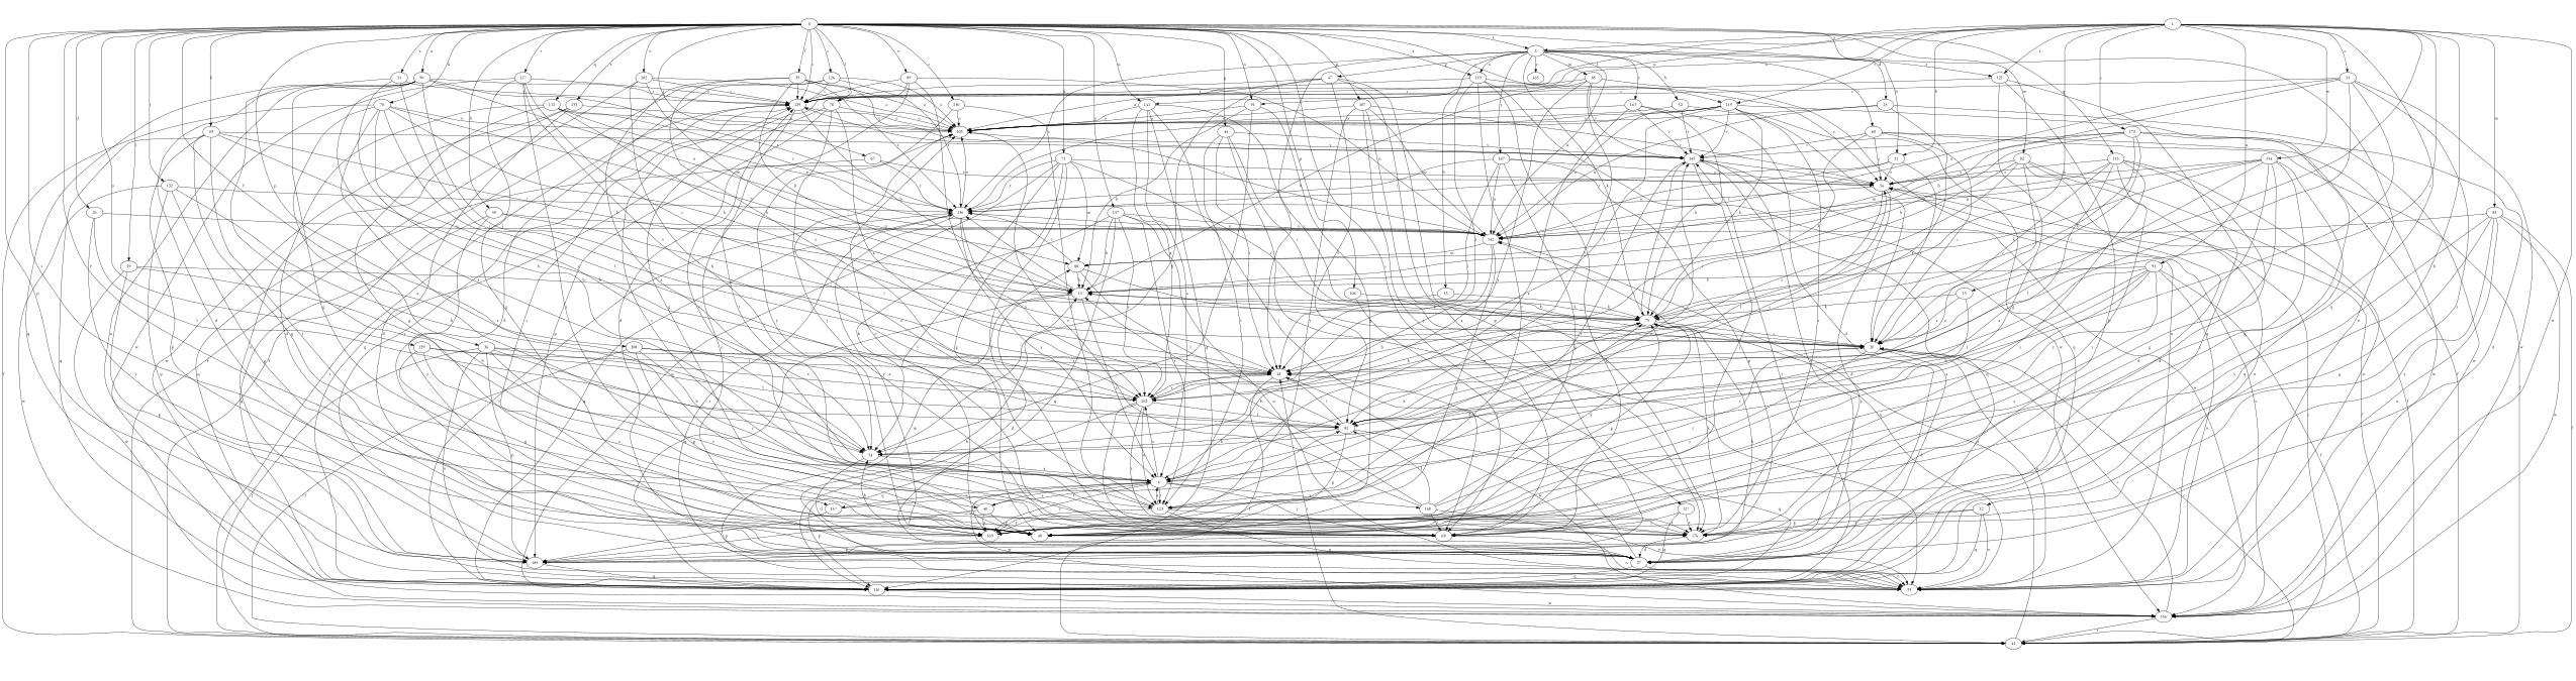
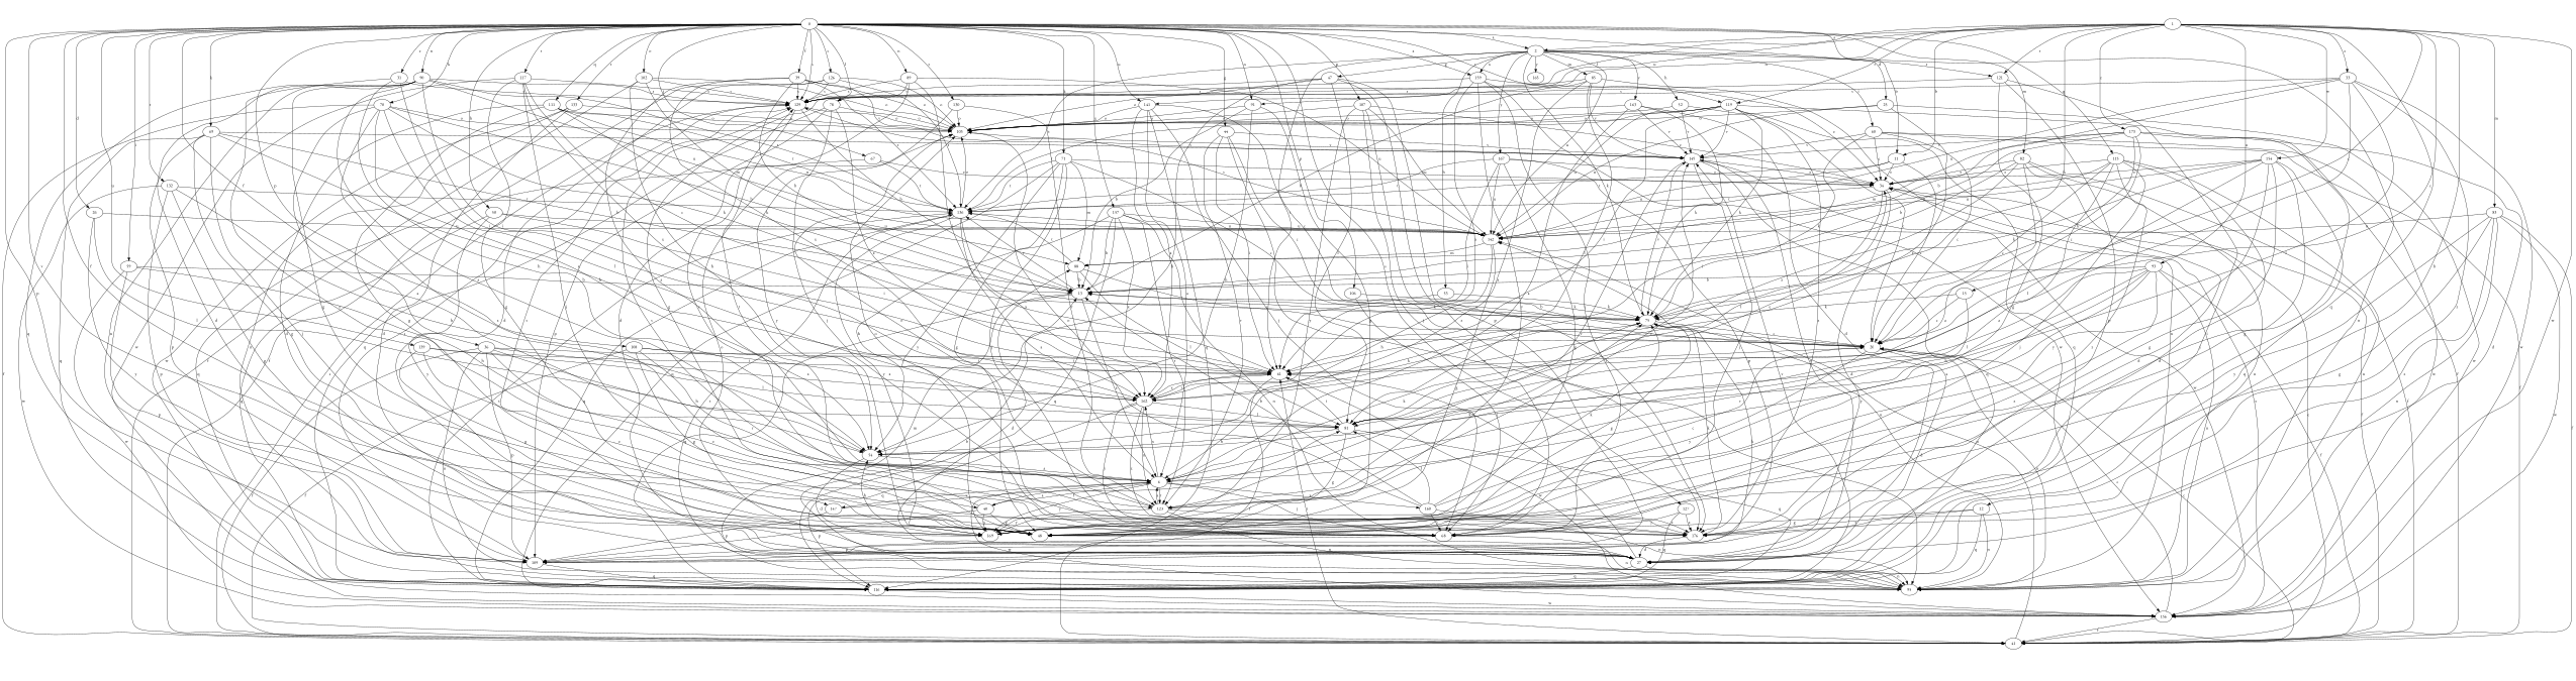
  strict digraph {
    fontname="EB Garamond"
    node [fontname="EB Garamond"]
    edge [fontname="EB Garamond"]
    0
    2
    11
    25
    26
    31
    36
    39
    40
    44
    50
    59
    67
    69
    70
    71
    78
    82
    89
    90
    91
    102
    106
    107
    108
    109
    111
    115
    117
    119
    126
    127
    129
    130
    132
    133
    139
    141
    147
    157
    159
    75
    121
    47
    52
    53
    60
    61
    85
    95
    136
    142
    163
    165
    167
    20
    34
    156
    162
    103
    169
    81
    176
    54
    41
    6
    13
    149
    48
    123
    116
    68
    88
    27
    1
    12
    15
    33
    83
    93
    154
    173
    160
    0 -> 2 [label=a]
    0 -> 11 [label=b]
    0 -> 25 [label=d]
    0 -> 26 [label=d]
    0 -> 31 [label=e]
    0 -> 36 [label=f]
    0 -> 39 [label=f]
    0 -> 40 [label=f]
    0 -> 44 [label=g]
    0 -> 50 [label=h]
    0 -> 59 [label=i]
    0 -> 67 [label=j]
    0 -> 69 [label=k]
    0 -> 70 [label=k]
    0 -> 71 [label=k]
    0 -> 78 [label=l]
    0 -> 82 [label=m]
    0 -> 89 [label=n]
    0 -> 90 [label=n]
    0 -> 91 [label=n]
    0 -> 102 [label=o]
    0 -> 106 [label=p]
    0 -> 107 [label=p]
    0 -> 108 [label=p]
    0 -> 109 [label=p]
    0 -> 111 [label=q]
    0 -> 115 [label=q]
    0 -> 117 [label=r]
    0 -> 119 [label=r]
    0 -> 126 [label=s]
    0 -> 127 [label=s]
    0 -> 129 [label=s]
    0 -> 130 [label=t]
    0 -> 132 [label=t]
    0 -> 133 [label=t]
    0 -> 139 [label=u]
    0 -> 141 [label=u]
    0 -> 147 [label=v]
    0 -> 157 [label=x]
    0 -> 159 [label=x]
    2 -> 159 [label=x]
    2 -> 75 [label=k]
    2 -> 121 [label=r]
    2 -> 47 [label=g]
    2 -> 52 [label=h]
    2 -> 53 [label=h]
    2 -> 60 [label=i]
    2 -> 61 [label=i]
    2 -> 85 [label=m]
    2 -> 95 [label=n]
    2 -> 136 [label=t]
    2 -> 142 [label=u]
    2 -> 163 [label=y]
    2 -> 165 [label=y]
    2 -> 167 [label=y]
    11 -> 136 [label=t]
    11 -> 142 [label=u]
    11 -> 20 [label=c]
    11 -> 34 [label=e]
    25 -> 142 [label=u]
    25 -> 156 [label=w]
    25 -> 162 [label=x]
    25 -> 103 [label=o]
    26 -> 142 [label=u]
    26 -> 169 [label=y]
    26 -> 81 [label=l]
    31 -> 129 [label=s]
    31 -> 61 [label=i]
    31 -> 176 [label=z]
    31 -> 54 [label=h]
    36 -> 109 [label=p]
    36 -> 61 [label=i]
    36 -> 95 [label=n]
    36 -> 162 [label=x]
    36 -> 176 [label=z]
    36 -> 54 [label=h]
    36 -> 41 [label=f]
    39 -> 129 [label=s]
    39 -> 136 [label=t]
    39 -> 162 [label=x]
    39 -> 103 [label=o]
    39 -> 6 [label=a]
    39 -> 13 [label=b]
    39 -> 149 [label=v]
    40 -> 109 [label=p]
    40 -> 129 [label=s]
    40 -> 169 [label=y]
    40 -> 6 [label=a]
    40 -> 48 [label=g]
    44 -> 61 [label=i]
    44 -> 95 [label=n]
    44 -> 20 [label=c]
    44 -> 149 [label=v]
    44 -> 123 [label=r]
    50 -> 61 [label=i]
    50 -> 142 [label=u]
    50 -> 169 [label=y]
    50 -> 116 [label=q]
    59 -> 109 [label=p]
    59 -> 156 [label=w]
    59 -> 54 [label=h]
    59 -> 13 [label=b]
    67 -> 136 [label=t]
    67 -> 34 [label=e]
    67 -> 116 [label=q]
    69 -> 109 [label=p]
    69 -> 162 [label=x]
    69 -> 13 [label=b]
    69 -> 149 [label=v]
    69 -> 48 [label=g]
    69 -> 116 [label=q]
    69 -> 68 [label=j]
    70 -> 75 [label=k]
    70 -> 103 [label=o]
    70 -> 81 [label=l]
    70 -> 176 [label=z]
    70 -> 54 [label=h]
    70 -> 41 [label=f]
    70 -> 6 [label=a]
    70 -> 13 [label=b]
    71 -> 136 [label=t]
    71 -> 20 [label=c]
    71 -> 34 [label=e]
    71 -> 169 [label=y]
    71 -> 48 [label=g]
    71 -> 116 [label=q]
    71 -> 68 [label=j]
    71 -> 88 [label=m]
    78 -> 109 [label=p]
    78 -> 162 [label=x]
    78 -> 103 [label=o]
    78 -> 116 [label=q]
    78 -> 68 [label=j]
    82 -> 61 [label=i]
    82 -> 95 [label=n]
    82 -> 34 [label=e]
    82 -> 162 [label=x]
    82 -> 41 [label=f]
    82 -> 6 [label=a]
    82 -> 27 [label=d]
    89 -> 129 [label=s]
    89 -> 61 [label=i]
    89 -> 142 [label=u]
    89 -> 48 [label=g]
    89 -> 27 [label=d]
    90 -> 129 [label=s]
    90 -> 61 [label=i]
    90 -> 95 [label=n]
    90 -> 136 [label=t]
    90 -> 142 [label=u]
    90 -> 6 [label=a]
    90 -> 48 [label=g]
    90 -> 116 [label=q]
    90 -> 27 [label=d]
    91 -> 103 [label=o]
    91 -> 54 [label=h]
    91 -> 13 [label=b]
    91 -> 48 [label=g]
    102 -> 129 [label=s]
    102 -> 103 [label=o]
    102 -> 54 [label=h]
    102 -> 41 [label=f]
    102 -> 88 [label=m]
    106 -> 75 [label=k]
    106 -> 68 [label=j]
    107 -> 142 [label=u]
    107 -> 34 [label=e]
    107 -> 103 [label=o]
    107 -> 169 [label=y]
    107 -> 176 [label=z]
    107 -> 68 [label=j]
    108 -> 61 [label=i]
    108 -> 162 [label=x]
    108 -> 41 [label=f]
    108 -> 48 [label=g]
    108 -> 123 [label=r]
    109 -> 129 [label=s]
    109 -> 75 [label=k]
    109 -> 116 [label=q]
    111 -> 75 [label=k]
    111 -> 136 [label=t]
    111 -> 142 [label=u]
    111 -> 103 [label=o]
    111 -> 48 [label=g]
    111 -> 27 [label=d]
    115 -> 95 [label=n]
    115 -> 142 [label=u]
    115 -> 20 [label=c]
    115 -> 34 [label=e]
    115 -> 176 [label=z]
    115 -> 6 [label=a]
    115 -> 68 [label=j]
    115 -> 27 [label=d]
    117 -> 129 [label=s]
    117 -> 20 [label=c]
    117 -> 156 [label=w]
    117 -> 162 [label=x]
    117 -> 48 [label=g]
    117 -> 68 [label=j]
    119 -> 75 [label=k]
    119 -> 61 [label=i]
    119 -> 136 [label=t]
    119 -> 142 [label=u]
    119 -> 103 [label=o]
    119 -> 176 [label=z]
    119 -> 41 [label=f]
    119 -> 149 [label=v]
    119 -> 116 [label=q]
    126 -> 129 [label=s]
    126 -> 136 [label=t]
    126 -> 103 [label=o]
    126 -> 41 [label=f]
    126 -> 27 [label=d]
    127 -> 176 [label=z]
    127 -> 116 [label=q]
    127 -> 68 [label=j]
    129 -> 103 [label=o]
    129 -> 13 [label=b]
    129 -> 123 [label=r]
    130 -> 103 [label=o]
    130 -> 169 [label=y]
    130 -> 123 [label=r]
    132 -> 109 [label=p]
    132 -> 136 [label=t]
    132 -> 156 [label=w]
    132 -> 54 [label=h]
    132 -> 48 [label=g]
    133 -> 95 [label=n]
    133 -> 156 [label=w]
    133 -> 103 [label=o]
    133 -> 27 [label=d]
    139 -> 61 [label=i]
    139 -> 81 [label=l]
    139 -> 176 [label=z]
    139 -> 48 [label=g]
    141 -> 20 [label=c]
    141 -> 162 [label=x]
    141 -> 103 [label=o]
    141 -> 6 [label=a]
    141 -> 116 [label=q]
    141 -> 68 [label=j]
    147 -> 109 [label=p]
    147 -> 81 [label=l]
    157 -> 95 [label=n]
    157 -> 142 [label=u]
    157 -> 162 [label=x]
    157 -> 54 [label=h]
    157 -> 13 [label=b]
    157 -> 123 [label=r]
    157 -> 116 [label=q]
    159 -> 129 [label=s]
    159 -> 34 [label=e]
    159 -> 156 [label=w]
    159 -> 162 [label=x]
    159 -> 169 [label=y]
    159 -> 68 [label=j]
    75 -> 20 [label=c]
    75 -> 13 [label=b]
    75 -> 149 [label=v]
    75 -> 48 [label=g]
    121 -> 109 [label=p]
    121 -> 129 [label=s]
    121 -> 48 [label=g]
-   121 -> 116 [label=q]
+   121 -> 116 [label=i]
    47 -> 109 [label=p]
    47 -> 129 [label=s]
    47 -> 103 [label=o]
    47 -> 81 [label=l]
    47 -> 176 [label=z]
    47 -> 54 [label=h]
    52 -> 20 [label=c]
    52 -> 103 [label=o]
    52 -> 149 [label=v]
    53 -> 75 [label=k]
    53 -> 61 [label=i]
    60 -> 75 [label=k]
    60 -> 20 [label=c]
    60 -> 34 [label=e]
    60 -> 156 [label=w]
    60 -> 41 [label=f]
    60 -> 149 [label=v]
    61 -> 156 [label=w]
    61 -> 162 [label=x]
    61 -> 41 [label=f]
    85 -> 129 [label=s]
    85 -> 95 [label=n]
    85 -> 81 [label=l]
    85 -> 6 [label=a]
    85 -> 13 [label=b]
    85 -> 149 [label=v]
    95 -> 136 [label=t]
    95 -> 142 [label=u]
    95 -> 13 [label=b]
    95 -> 88 [label=m]
    136 -> 142 [label=u]
    136 -> 162 [label=x]
    136 -> 103 [label=o]
    136 -> 169 [label=y]
    136 -> 6 [label=a]
    136 -> 116 [label=q]
    142 -> 129 [label=s]
    142 -> 54 [label=h]
    142 -> 48 [label=g]
    142 -> 88 [label=m]
    163 -> 75 [label=k]
    163 -> 103 [label=o]
    163 -> 6 [label=a]
    163 -> 149 [label=v]
    163 -> 27 [label=d]
    167 -> 109 [label=p]
    167 -> 61 [label=i]
    167 -> 136 [label=t]
    167 -> 142 [label=u]
    167 -> 34 [label=e]
    167 -> 48 [label=g]
    20 -> 61 [label=i]
    20 -> 95 [label=n]
    20 -> 169 [label=y]
    20 -> 27 [label=d]
    34 -> 136 [label=t]
    34 -> 81 [label=l]
    34 -> 41 [label=f]
    34 -> 27 [label=d]
    156 -> 20 [label=c]
    156 -> 34 [label=e]
    156 -> 41 [label=f]
    162 -> 75 [label=k]
    162 -> 61 [label=i]
    162 -> 81 [label=l]
    162 -> 176 [label=z]
    162 -> 123 [label=n]
    162 -> 116 [label=q]
    162 -> 68 [label=j]
    103 -> 149 [label=v]
    169 -> 129 [label=s]
    169 -> 54 [label=h]
    81 -> 61 [label=i]
    81 -> 34 [label=e]
    81 -> 54 [label=h]
    81 -> 48 [label=g]
    81 -> 116 [label=q]
    176 -> 129 [label=s]
    176 -> 75 [label=k]
    176 -> 27 [label=d]
    54 -> 6 [label=a]
    54 -> 27 [label=d]
    41 -> 129 [label=s]
    41 -> 61 [label=i]
    41 -> 142 [label=u]
    41 -> 20 [label=c]
    41 -> 34 [label=e]
    6 -> 40 [label=f]
    6 -> 147 [label=v]
    6 -> 75 [label=k]
    6 -> 156 [label=w]
    6 -> 162 [label=x]
    6 -> 169 [label=y]
    6 -> 123 [label=r]
    6 -> 68 [label=j]
    6 -> 160 [label=x]
    13 -> 75 [label=k]
    13 -> 136 [label=t]
    13 -> 6 [label=a]
    13 -> 116 [label=q]
    13 -> 27 [label=d]
    149 -> 34 [label=e]
    149 -> 156 [label=w]
    149 -> 123 [label=r]
    149 -> 116 [label=q]
    149 -> 68 [label=j]
    123 -> 75 [label=k]
    123 -> 95 [label=n]
    123 -> 103 [label=o]
    123 -> 169 [label=y]
    123 -> 176 [label=z]
    123 -> 6 [label=a]
    123 -> 149 [label=v]
    116 -> 136 [label=t]
    116 -> 156 [label=w]
    116 -> 149 [label=v]
    68 -> 109 [label=p]
    68 -> 95 [label=n]
    68 -> 103 [label=o]
    88 -> 136 [label=t]
    88 -> 20 [label=c]
    88 -> 81 [label=l]
    88 -> 13 [label=b]
    27 -> 61 [label=i]
    27 -> 95 [label=n]
    27 -> 103 [label=o]
    27 -> 149 [label=v]
    27 -> 116 [label=q]
    1 -> 2 [label=a]
    1 -> 11 [label=b]
    1 -> 78 [label=l]
    1 -> 91 [label=n]
    1 -> 119 [label=r]
    1 -> 141 [label=u]
    1 -> 75 [label=k]
    1 -> 121 [label=r]
    1 -> 20 [label=c]
    1 -> 156 [label=w]
    1 -> 116 [label=q]
    1 -> 12 [label=b]
    1 -> 15 [label=c]
    1 -> 33 [label=e]
    1 -> 83 [label=m]
    1 -> 93 [label=n]
    1 -> 154 [label=w]
    1 -> 173 [label=z]
    12 -> 95 [label=n]
    12 -> 176 [label=z]
    12 -> 48 [label=g]
    12 -> 116 [label=q]
    15 -> 75 [label=k]
    15 -> 20 [label=c]
    15 -> 123 [label=r]
    33 -> 129 [label=s]
    33 -> 61 [label=i]
    33 -> 142 [label=u]
    33 -> 156 [label=w]
    33 -> 81 [label=l]
    33 -> 176 [label=z]
    33 -> 13 [label=b]
    83 -> 95 [label=n]
    83 -> 142 [label=u]
    83 -> 156 [label=w]
    83 -> 169 [label=y]
    83 -> 176 [label=z]
    83 -> 41 [label=f]
    83 -> 48 [label=g]
    93 -> 95 [label=n]
    93 -> 169 [label=y]
    93 -> 81 [label=l]
    93 -> 176 [label=z]
    93 -> 54 [label=h]
    93 -> 41 [label=f]
    93 -> 6 [label=a]
    93 -> 13 [label=b]
    154 -> 75 [label=k]
    154 -> 142 [label=u]
    154 -> 34 [label=e]
    154 -> 169 [label=y]
    154 -> 81 [label=l]
    154 -> 48 [label=g]
    154 -> 116 [label=q]
    154 -> 68 [label=j]
    173 -> 75 [label=k]
    173 -> 20 [label=c]
    173 -> 13 [label=b]
    173 -> 149 [label=v]
    173 -> 48 [label=g]
    173 -> 88 [label=m]
    173 -> 27 [label=d]
    160 -> 75 [label=k]
    160 -> 95 [label=n]
    160 -> 20 [label=c]
    160 -> 103 [label=o]
    160 -> 81 [label=l]
    160 -> 13 [label=b]
    160 -> 68 [label=j]
  }
